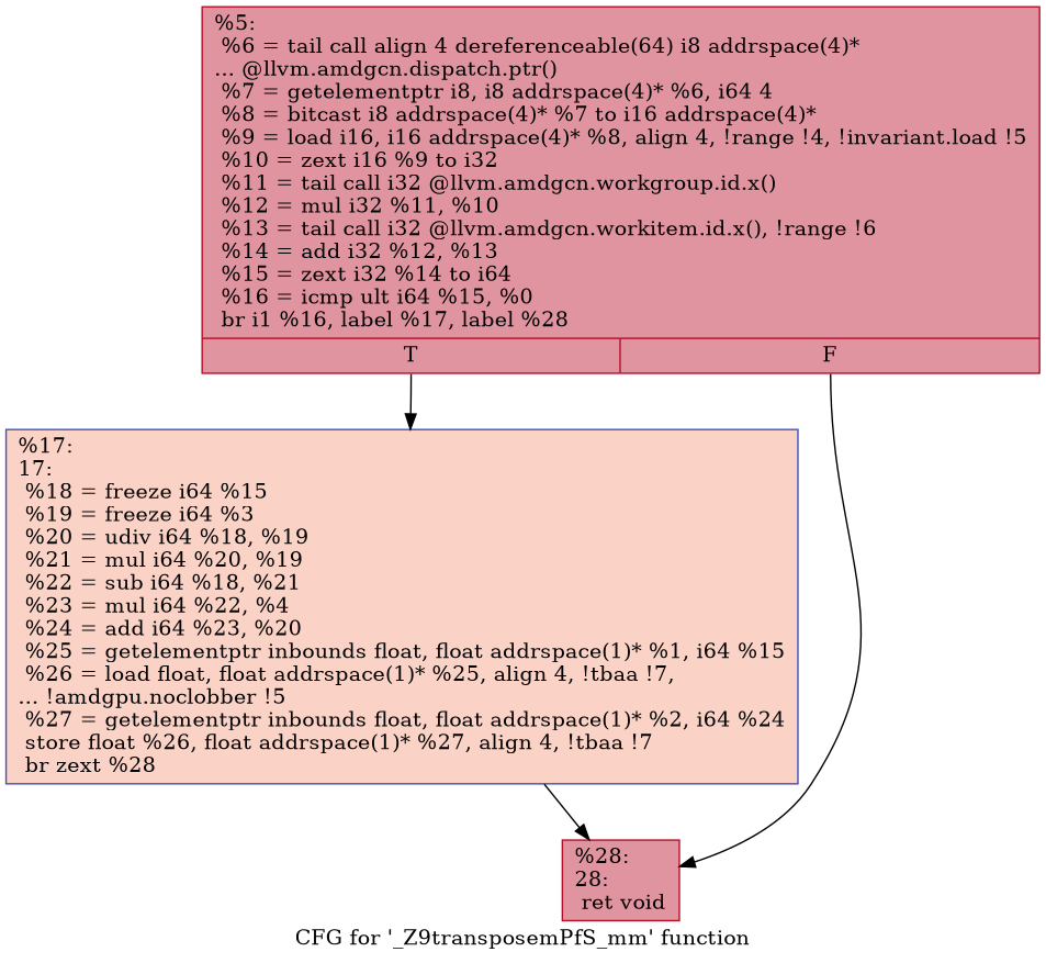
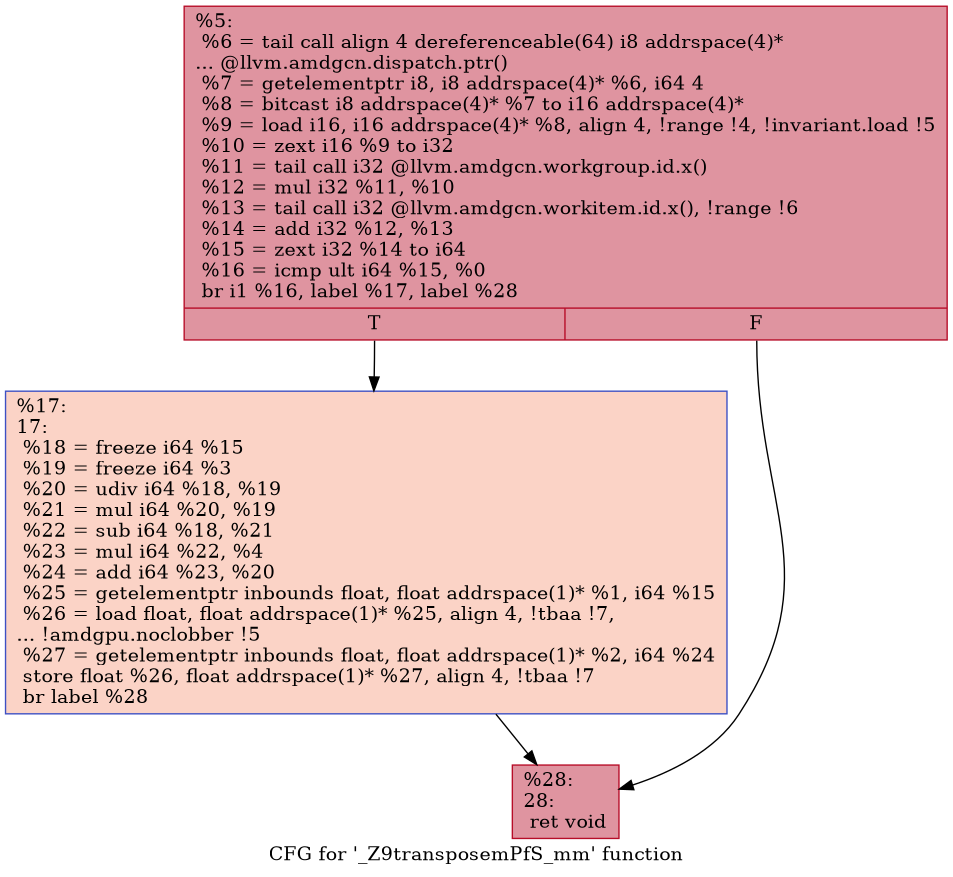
  digraph {
    label="CFG for '_Z9transposemPfS_mm' function"
    node [color="#b70d28ff" fillcolor="#b70d2870" shape=record style=filled]
    n1 [label="{%5:\l  %6 = tail call align 4 dereferenceable(64) i8 addrspace(4)*\l... @llvm.amdgcn.dispatch.ptr()\l  %7 = getelementptr i8, i8 addrspace(4)* %6, i64 4\l  %8 = bitcast i8 addrspace(4)* %7 to i16 addrspace(4)*\l  %9 = load i16, i16 addrspace(4)* %8, align 4, !range !4, !invariant.load !5\l  %10 = zext i16 %9 to i32\l  %11 = tail call i32 @llvm.amdgcn.workgroup.id.x()\l  %12 = mul i32 %11, %10\l  %13 = tail call i32 @llvm.amdgcn.workitem.id.x(), !range !6\l  %14 = add i32 %12, %13\l  %15 = zext i32 %14 to i64\l  %16 = icmp ult i64 %15, %0\l  br i1 %16, label %17, label %28\l|{<s0>T|<s1>F}}"]
-   n2 [color="#3d50c3ff" fillcolor="#f59c7d70" label="{%17:\l17:                                               \l  %18 = freeze i64 %15\l  %19 = freeze i64 %3\l  %20 = udiv i64 %18, %19\l  %21 = mul i64 %20, %19\l  %22 = sub i64 %18, %21\l  %23 = mul i64 %22, %4\l  %24 = add i64 %23, %20\l  %25 = getelementptr inbounds float, float addrspace(1)* %1, i64 %15\l  %26 = load float, float addrspace(1)* %25, align 4, !tbaa !7,\l... !amdgpu.noclobber !5\l  %27 = getelementptr inbounds float, float addrspace(1)* %2, i64 %24\l  store float %26, float addrspace(1)* %27, align 4, !tbaa !7\l  br zext %28\l}"]
+   n2 [color="#3d50c3ff" fillcolor="#f59c7d70" label="{%17:\l17:                                               \l  %18 = freeze i64 %15\l  %19 = freeze i64 %3\l  %20 = udiv i64 %18, %19\l  %21 = mul i64 %20, %19\l  %22 = sub i64 %18, %21\l  %23 = mul i64 %22, %4\l  %24 = add i64 %23, %20\l  %25 = getelementptr inbounds float, float addrspace(1)* %1, i64 %15\l  %26 = load float, float addrspace(1)* %25, align 4, !tbaa !7,\l... !amdgpu.noclobber !5\l  %27 = getelementptr inbounds float, float addrspace(1)* %2, i64 %24\l  store float %26, float addrspace(1)* %27, align 4, !tbaa !7\l  br label %28\l}"]
    n3 [label="{%28:\l28:                                               \l  ret void\l}"]
    n1 -> n2 [tailport=s0]
    n1 -> n3 [tailport=s1]
    n2 -> n3
  }
